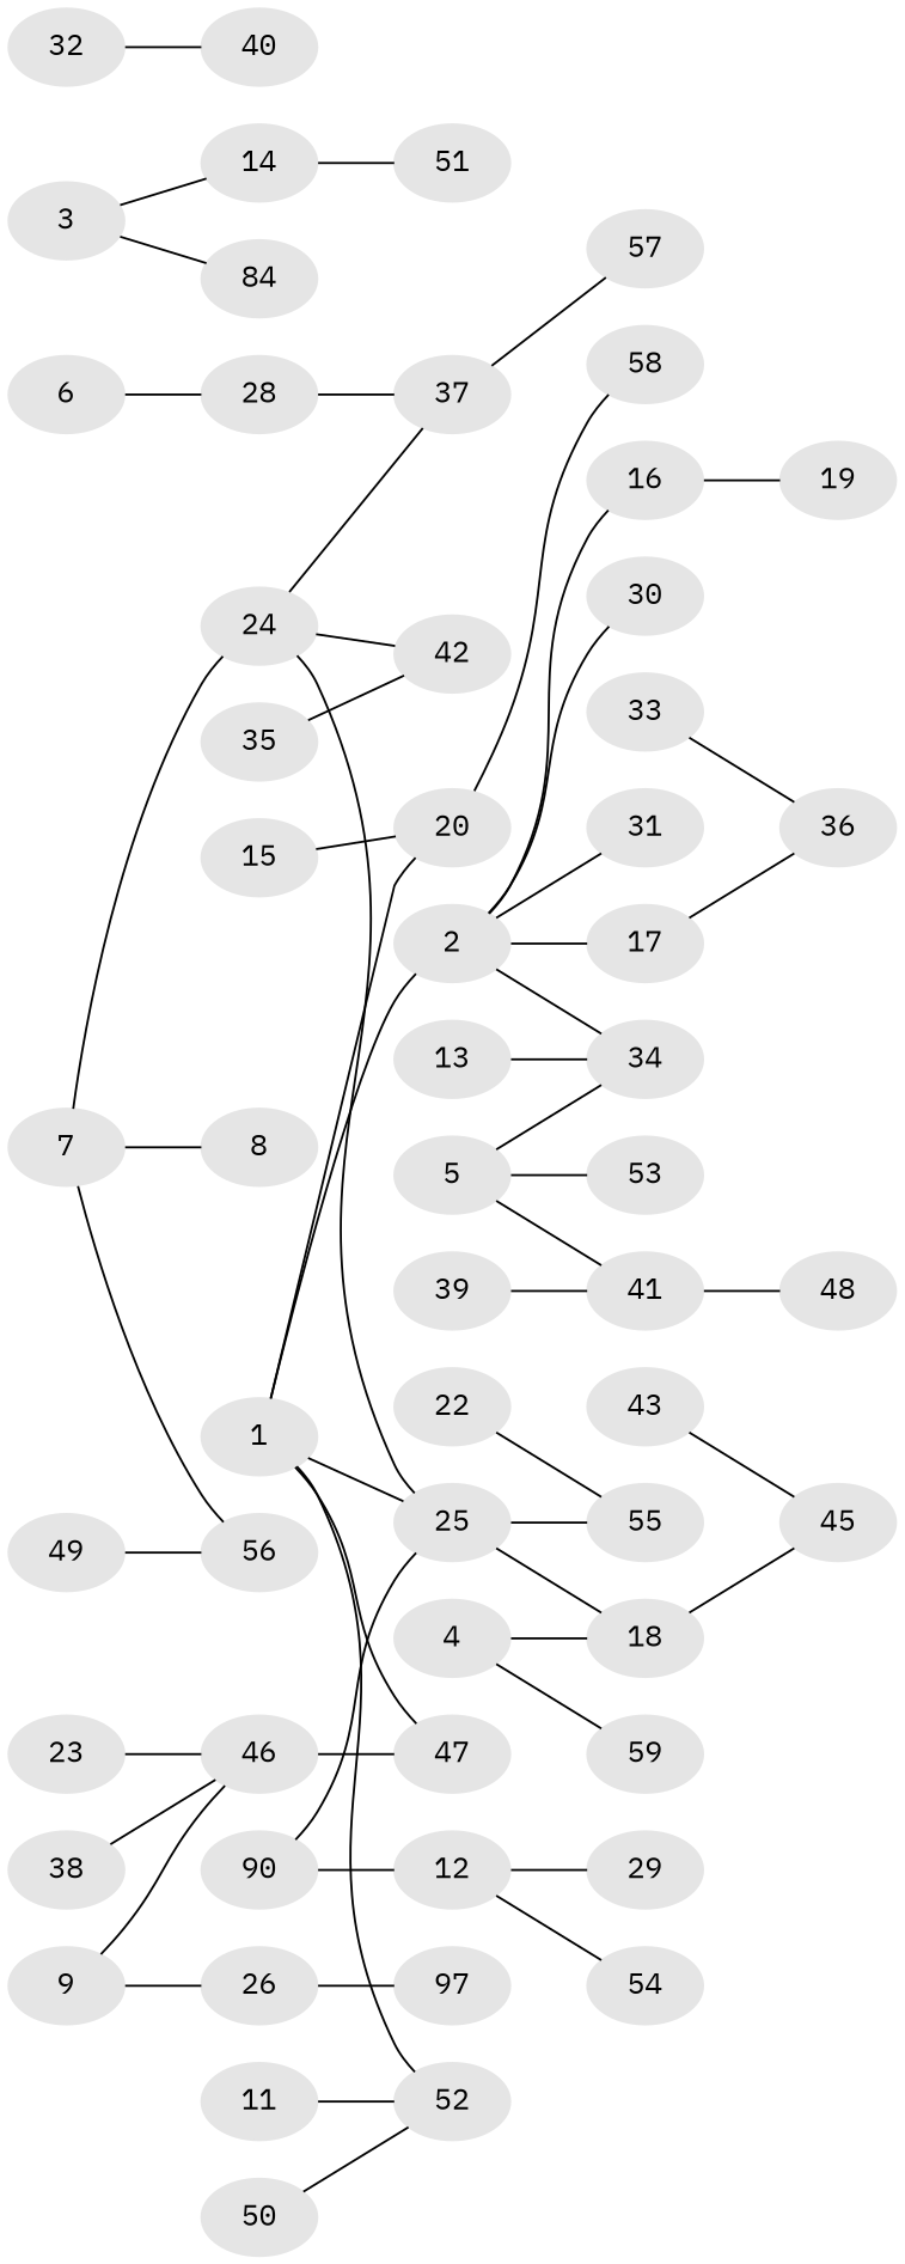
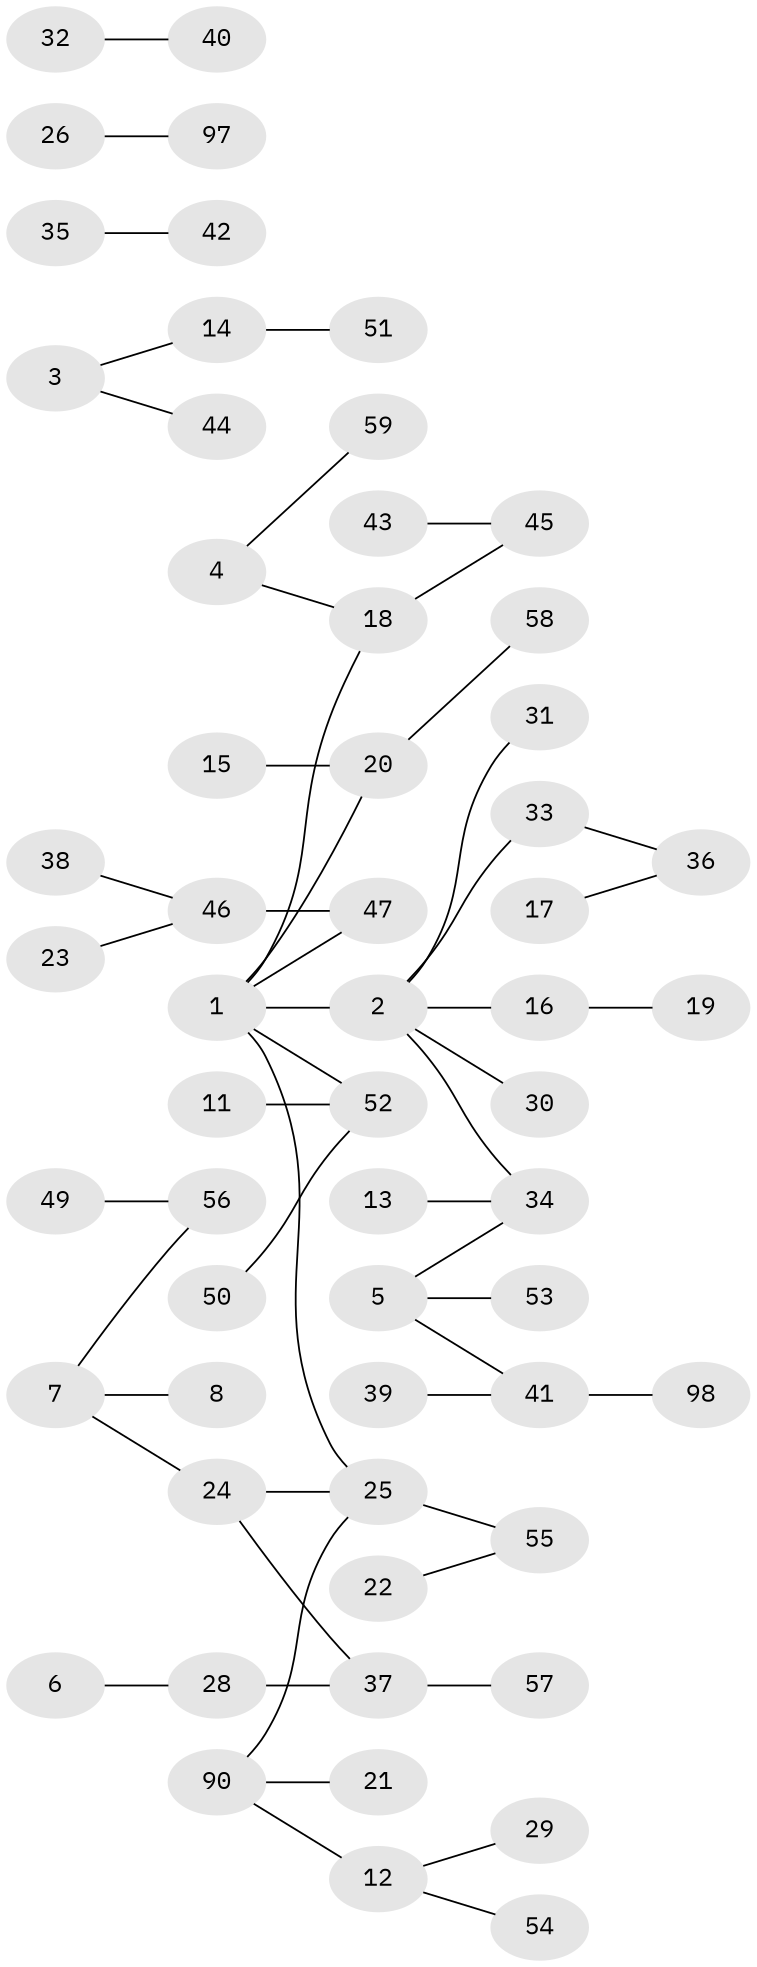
  graph {
    fontname="IBM Plex Mono"
    rankdir=LR
    node [color=gray90 fontname="IBM Plex Mono" style=filled]
    edge [fontname="IBM Plex Mono" weight=1.0]
    1
    2
    18
    20
    25
    47
    52
    16
    17
    30
    31
    34
    45
    58
    55
    19
    36
    3
    14
-   44 [label=84]
+   44
    51
    4
    59
    5
    41
    53
-   48
+   48 [label=98]
    6
    28
    37
    7
    8
    24
    56
    42
-   9
    26
    46
    n39 [label=97]
    n40 [label=90]
    12
+   21
    29
    54
    11
    13
    15
    22
    23
    57
    32
    40
    33
    35
    38
    39
    43
    49
    50
    1 -- 2
-   25 -- 18
+   1 -- 18
    1 -- 20
    1 -- 25
    1 -- 47
    1 -- 52
    2 -- 16
-   2 -- 17
+   2 -- 33
    2 -- 30
    2 -- 31
    2 -- 34
    18 -- 45
    20 -- 58
    25 -- 55
    16 -- 19
    17 -- 36
    3 -- 14
    3 -- 44
    14 -- 51
    4 -- 18
    4 -- 59
    5 -- 34
    5 -- 41
    5 -- 53
    41 -- 48
    6 -- 28
    28 -- 37
    37 -- 57
    7 -- 8
    7 -- 24
    7 -- 56
    24 -- 25
    24 -- 37
-   24 -- 42
-   9 -- 26
-   9 -- 46
    26 -- n39
    46 -- 47
    n40 -- 25
    n40 -- 12
+   n40 -- 21
    12 -- 29
    12 -- 54
    11 -- 52
    13 -- 34
    15 -- 20
    22 -- 55
    23 -- 46
    32 -- 40
    33 -- 36
    35 -- 42
    38 -- 46
    39 -- 41
    43 -- 45
    49 -- 56
    50 -- 52
  }
